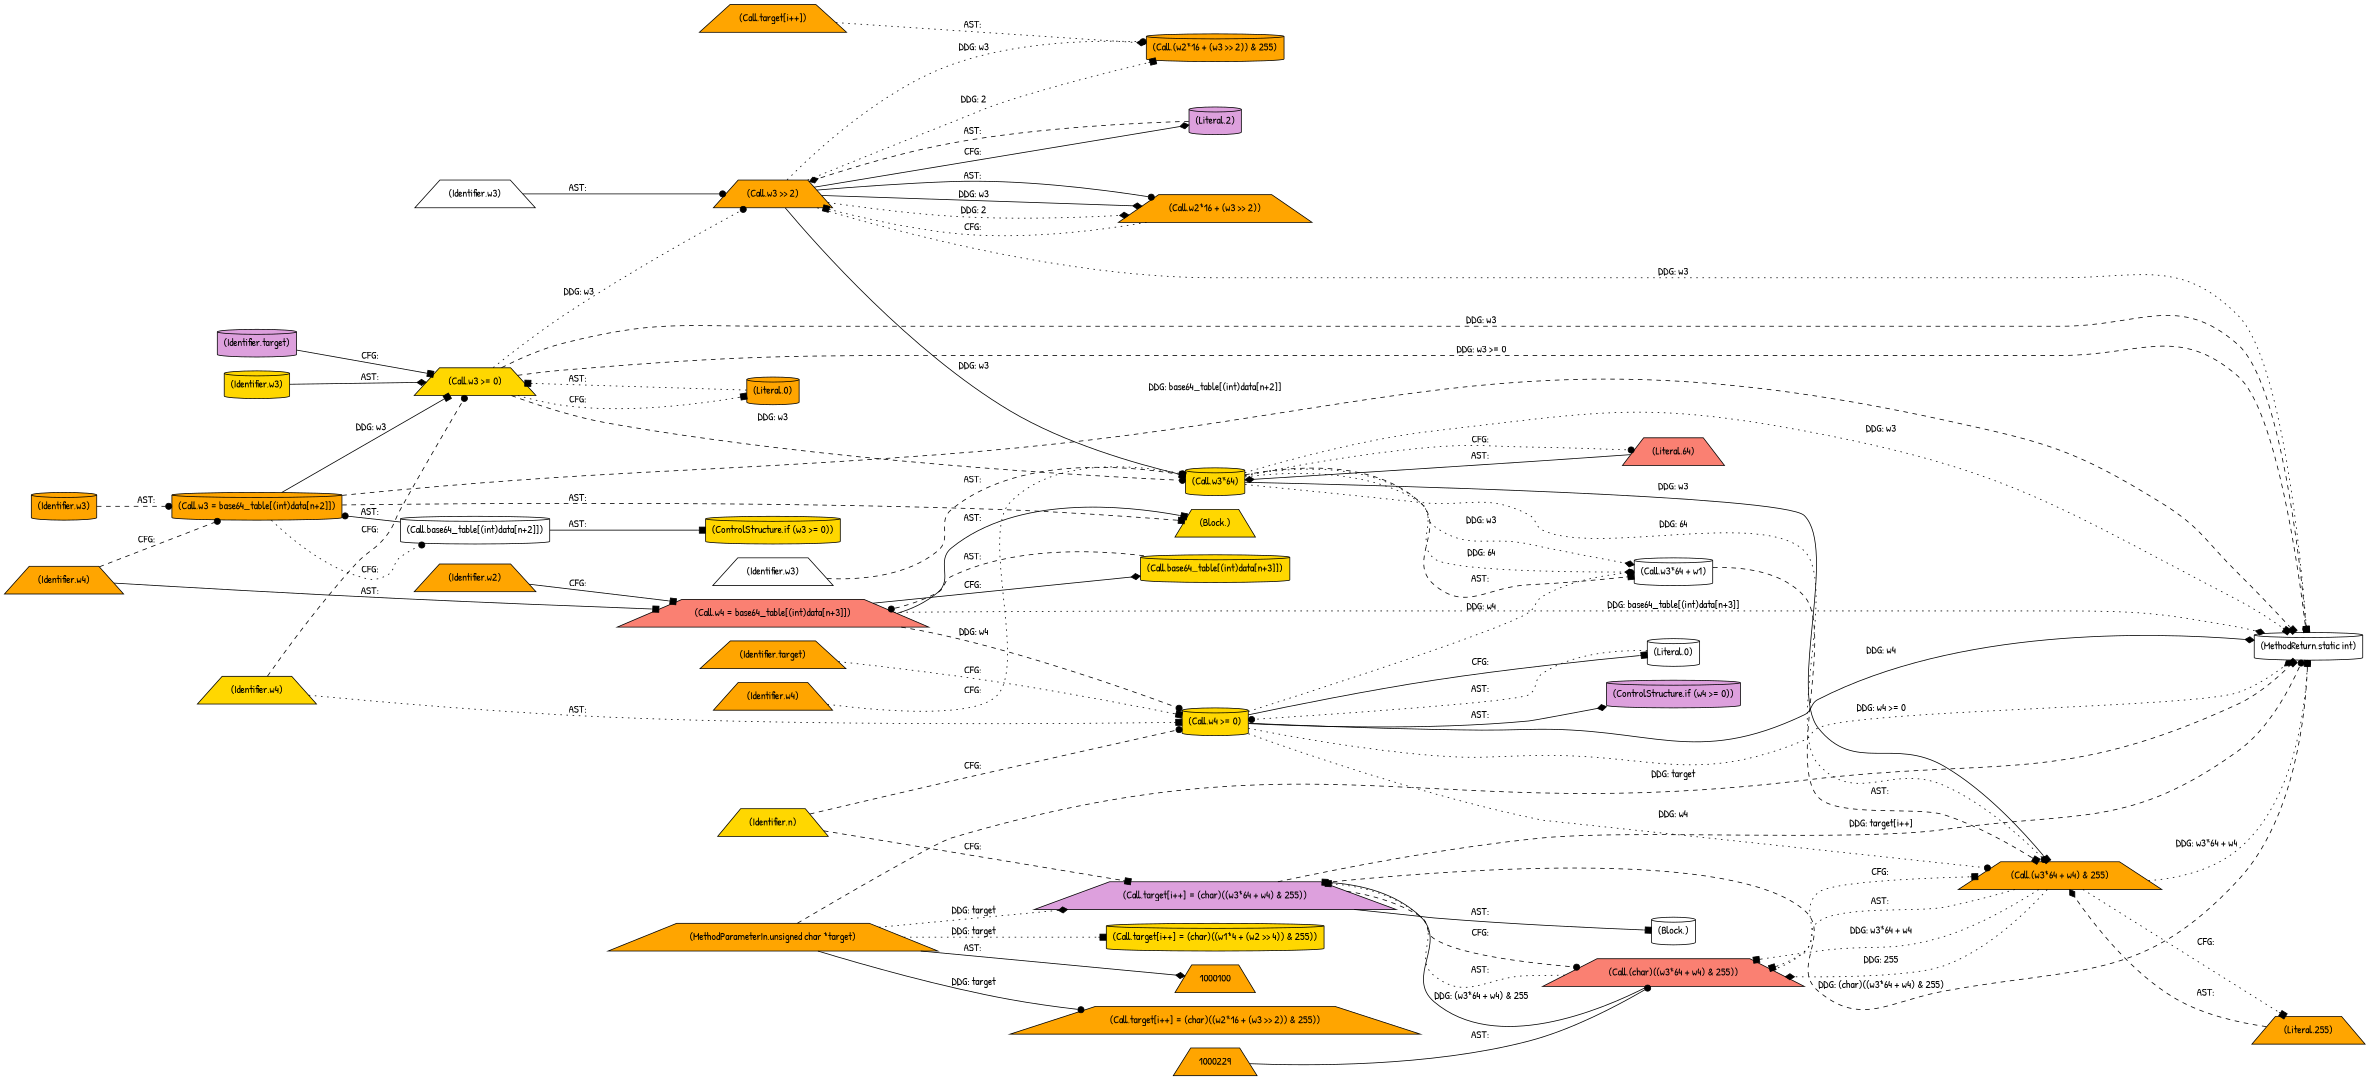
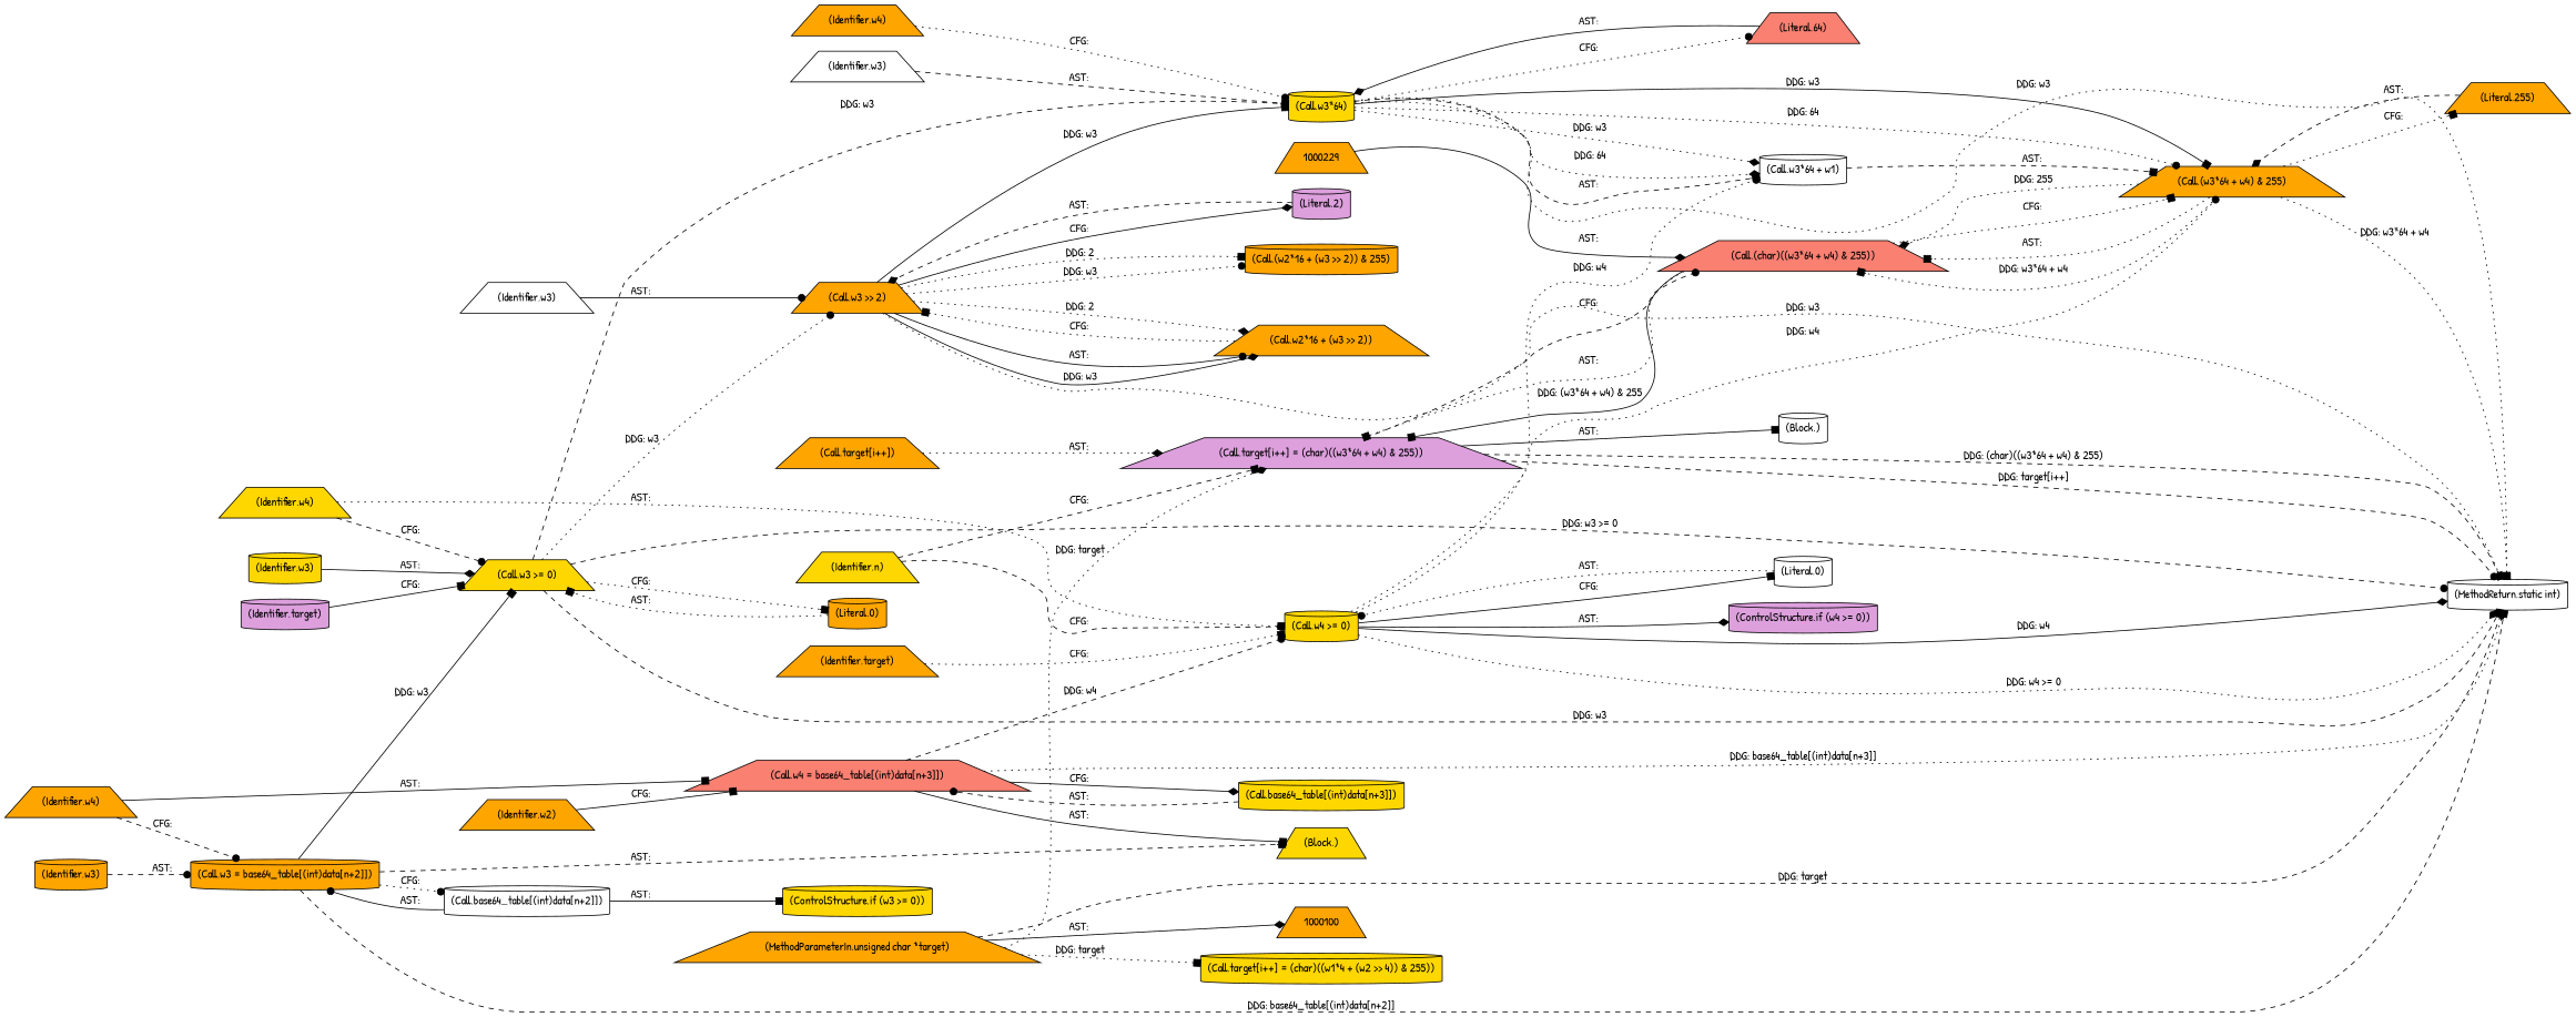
  digraph {
    fontname="Patrick Hand"
    rankdir=LR
    node [fillcolor=orange fontname="Patrick Hand" shape=trapezium style=filled]
    edge [arrowhead=box fontname="Patrick Hand" style=dotted]
    n1 [fillcolor=plum label="(Call,target[i++] = (char)((w3*64 + w4) & 255))"]
    n2 [fillcolor=salmon label="(Call,(char)((w3*64 + w4) & 255))"]
    n3 [fillcolor=white label="(MethodReturn,static int)" shape=cylinder]
    n4 [fillcolor=white label="(Block,)" shape=cylinder]
    n5 [label="(Call,(w3*64 + w4) & 255)"]
    n6 [label="(Literal,255)"]
    n7 [fillcolor=gold label="(Call,w3*64)" shape=cylinder]
    n8 [fillcolor=white label="(Call,w3*64 + w1)" shape=cylinder]
    n9 [fillcolor=salmon label="(Literal,64)"]
    n10 [fillcolor=gold label="(Call,w3 >= 0)"]
    n11 [label="(Call,w3 >> 2)"]
    n12 [label="(Literal,0)" shape=cylinder]
    n13 [fillcolor=plum label="(Literal,2)" shape=cylinder]
    n14 [label="(Call,(w2*16 + (w3 >> 2)) & 255)" shape=cylinder]
    n15 [label="(Call,w2*16 + (w3 >> 2))"]
    n16 [fillcolor=gold label="(ControlStructure,if (w3 >= 0))" shape=cylinder]
    n17 [label="(Call,w3 = base64_table[(int)data[n+2]])" shape=cylinder]
    n18 [fillcolor=white label="(Call,base64_table[(int)data[n+2]])" shape=cylinder]
    n19 [fillcolor=gold label="(Block,)"]
    n20 [fillcolor=gold label="(Call,w4 >= 0)" shape=cylinder]
    n21 [fillcolor=white label="(Literal,0)" shape=cylinder]
    n22 [fillcolor=plum label="(ControlStructure,if (w4 >= 0))" shape=cylinder]
    n23 [fillcolor=salmon label="(Call,w4 = base64_table[(int)data[n+3]])"]
    n24 [fillcolor=gold label="(Call,base64_table[(int)data[n+3]])" shape=cylinder]
    n25 [label="(MethodParameterIn,unsigned char *target)"]
-   n26 [label="(Call,target[i++] = (char)((w2*16 + (w3 >> 2)) & 255))"]
    n27 [fillcolor=gold label="(Call,target[i++] = (char)((w1*4 + (w2 >> 4)) & 255))" shape=cylinder]
    1000100
    n29 [label="(Identifier,w4)"]
    n30 [label="(Identifier,w3)" shape=cylinder]
    n31 [fillcolor=white label="(Identifier,w3)"]
    n32 [fillcolor=gold label="(Identifier,w4)"]
    n33 [fillcolor=gold label="(Identifier,n)"]
    n34 [fillcolor=gold label="(Identifier,w3)" shape=cylinder]
    n35 [label="(Identifier,target)"]
    n36 [label="(Identifier,w2)"]
    n37 [fillcolor=plum label="(Identifier,target)" shape=cylinder]
    n38 [label="(Call,target[i++])"]
    n39 [label="(Identifier,w4)"]
    n40 [fillcolor=white label="(Identifier,w3)"]
    1000229
    n1 -> n2 [arrowhead=dot label="CFG: " style=dashed]
    n1 -> n3 [arrowhead=dot label="DDG: (char)((w3*64 + w4) & 255)" style=dashed]
    n1 -> n3 [arrowhead=dot label="DDG: target[i++]" style=dashed]
    n1 -> n4 [label="AST: " style=solid]
    n2 -> n1 [label="AST: "]
    n2 -> n1 [label="DDG: (w3*64 + w4) & 255" style=solid]
    n2 -> n5 [label="CFG: "]
    n5 -> n2 [label="AST: "]
    n5 -> n2 [label="DDG: w3*64 + w4"]
    n5 -> n2 [arrowhead=diamond label="DDG: 255"]
    n5 -> n3 [label="DDG: w3*64 + w4"]
    n5 -> n6 [label="CFG: "]
    n6 -> n5 [arrowhead=diamond label="AST: " style=dashed]
    n7 -> n3 [label="DDG: w3"]
    n7 -> n5 [label="DDG: w3" style=solid]
    n7 -> n5 [arrowhead=dot label="DDG: 64"]
    n7 -> n8 [label="AST: " style=dashed]
    n7 -> n8 [arrowhead=diamond label="DDG: w3"]
    n7 -> n8 [arrowhead=diamond label="DDG: 64"]
    n7 -> n9 [arrowhead=dot label="CFG: "]
    n8 -> n5 [label="AST: " style=dashed]
    n9 -> n7 [arrowhead=diamond label="AST: " style=solid]
    n10 -> n3 [label="DDG: w3" style=dashed]
    n10 -> n3 [arrowhead=dot label="DDG: w3 >= 0" style=dashed]
    n10 -> n7 [arrowhead=dot label="DDG: w3" style=dashed]
    n10 -> n11 [arrowhead=dot label="DDG: w3"]
    n10 -> n12 [label="CFG: "]
    n11 -> n3 [label="DDG: w3"]
    n11 -> n7 [label="DDG: w3" style=solid]
    n11 -> n13 [arrowhead=diamond label="CFG: " style=solid]
    n11 -> n14 [arrowhead=dot label="DDG: w3"]
    n11 -> n14 [label="DDG: 2"]
    n11 -> n15 [arrowhead=dot label="AST: " style=solid]
    n11 -> n15 [arrowhead=diamond label="DDG: w3" style=solid]
    n11 -> n15 [arrowhead=diamond label="DDG: 2"]
    n12 -> n10 [label="AST: "]
    n13 -> n11 [arrowhead=diamond label="AST: " style=dashed]
    n15 -> n11 [label="CFG: "]
    n17 -> n3 [label="DDG: base64_table[(int)data[n+2]]" style=dashed]
    n17 -> n10 [label="DDG: w3" style=solid]
    n17 -> n18 [arrowhead=dot label="CFG: "]
    n17 -> n19 [label="AST: " style=dashed]
    n18 -> n16 [label="AST: " style=solid]
    n18 -> n17 [arrowhead=dot label="AST: " style=solid]
    n20 -> n3 [arrowhead=diamond label="DDG: w4 >= 0"]
    n20 -> n3 [arrowhead=diamond label="DDG: w4" style=solid]
    n20 -> n5 [arrowhead=dot label="DDG: w4"]
    n20 -> n8 [arrowhead=dot label="DDG: w4"]
    n20 -> n21 [label="CFG: " style=solid]
    n20 -> n22 [arrowhead=diamond label="AST: " style=solid]
    n21 -> n20 [arrowhead=dot label="AST: "]
    n23 -> n3 [arrowhead=diamond label="DDG: base64_table[(int)data[n+3]]"]
    n23 -> n19 [label="AST: " style=solid]
    n23 -> n20 [arrowhead=dot label="DDG: w4" style=dashed]
    n23 -> n24 [arrowhead=diamond label="CFG: " style=solid]
    n24 -> n23 [arrowhead=dot label="AST: " style=dashed]
    n25 -> n1 [arrowhead=diamond label="DDG: target"]
    n25 -> n3 [label="DDG: target" style=dashed]
-   n25 -> n26 [arrowhead=dot label="DDG: target" style=solid]
    n25 -> n27 [label="DDG: target"]
    n25 -> 1000100 [arrowhead=diamond label="AST: " style=solid]
    n29 -> n7 [arrowhead=dot label="CFG: "]
    n30 -> n17 [arrowhead=dot label="AST: " style=dashed]
    n31 -> n7 [label="AST: " style=dashed]
    n32 -> n10 [arrowhead=dot label="CFG: " style=dashed]
    n32 -> n20 [label="AST: "]
    n33 -> n1 [label="CFG: " style=dashed]
    n33 -> n20 [arrowhead=dot label="CFG: " style=dashed]
    n34 -> n10 [arrowhead=diamond label="AST: " style=solid]
    n35 -> n20 [label="CFG: "]
    n36 -> n23 [label="CFG: " style=solid]
    n37 -> n10 [label="CFG: " style=solid]
-   n38 -> n14 [arrowhead=diamond label="AST: "]
+   n38 -> n1 [arrowhead=diamond label="AST: "]
    n39 -> n17 [arrowhead=dot label="CFG: " style=dashed]
    n39 -> n23 [label="AST: " style=solid]
    n40 -> n11 [arrowhead=dot label="AST: " style=solid]
-   1000229 -> n2 [arrowhead=dot label="AST: " style=solid]
+   1000229 -> n2 [arrowhead=diamond label="AST: " style=solid]
  }
